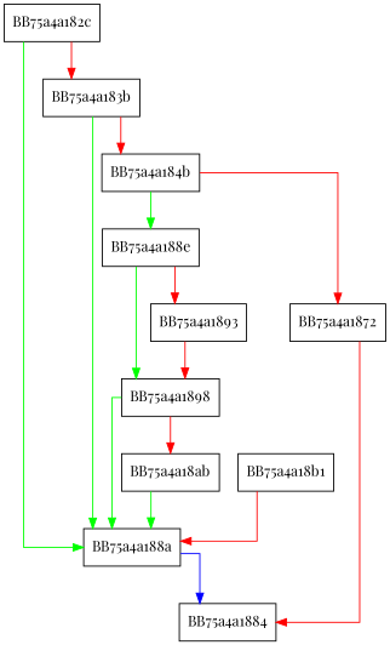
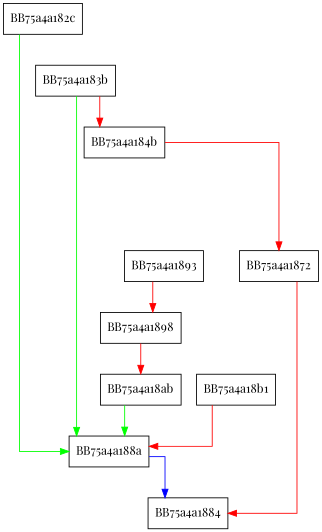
  digraph {
    fontname="Playfair Display"
    splines=ortho
    node [fontname="Playfair Display" shape=box]
    edge [color=red fontname="Playfair Display"]
    BB75a4a182c
    BB75a4a188a
    BB75a4a183b
    BB75a4a1884
    BB75a4a184b
-   BB75a4a188e
    BB75a4a1872
    BB75a4a1898
    BB75a4a1893
    BB75a4a18ab
    BB75a4a18b1
    BB75a4a182c -> BB75a4a188a [color=green]
-   BB75a4a182c -> BB75a4a183b
    BB75a4a188a -> BB75a4a1884 [color=blue]
    BB75a4a183b -> BB75a4a188a [color=green]
    BB75a4a183b -> BB75a4a184b
-   BB75a4a184b -> BB75a4a188e [color=green]
    BB75a4a184b -> BB75a4a1872
-   BB75a4a188e -> BB75a4a1898 [color=green]
-   BB75a4a188e -> BB75a4a1893
    BB75a4a1872 -> BB75a4a1884
-   BB75a4a1898 -> BB75a4a188a [color=green]
    BB75a4a1898 -> BB75a4a18ab
    BB75a4a1893 -> BB75a4a1898
    BB75a4a18ab -> BB75a4a188a [color=green]
    BB75a4a18b1 -> BB75a4a188a
  }
